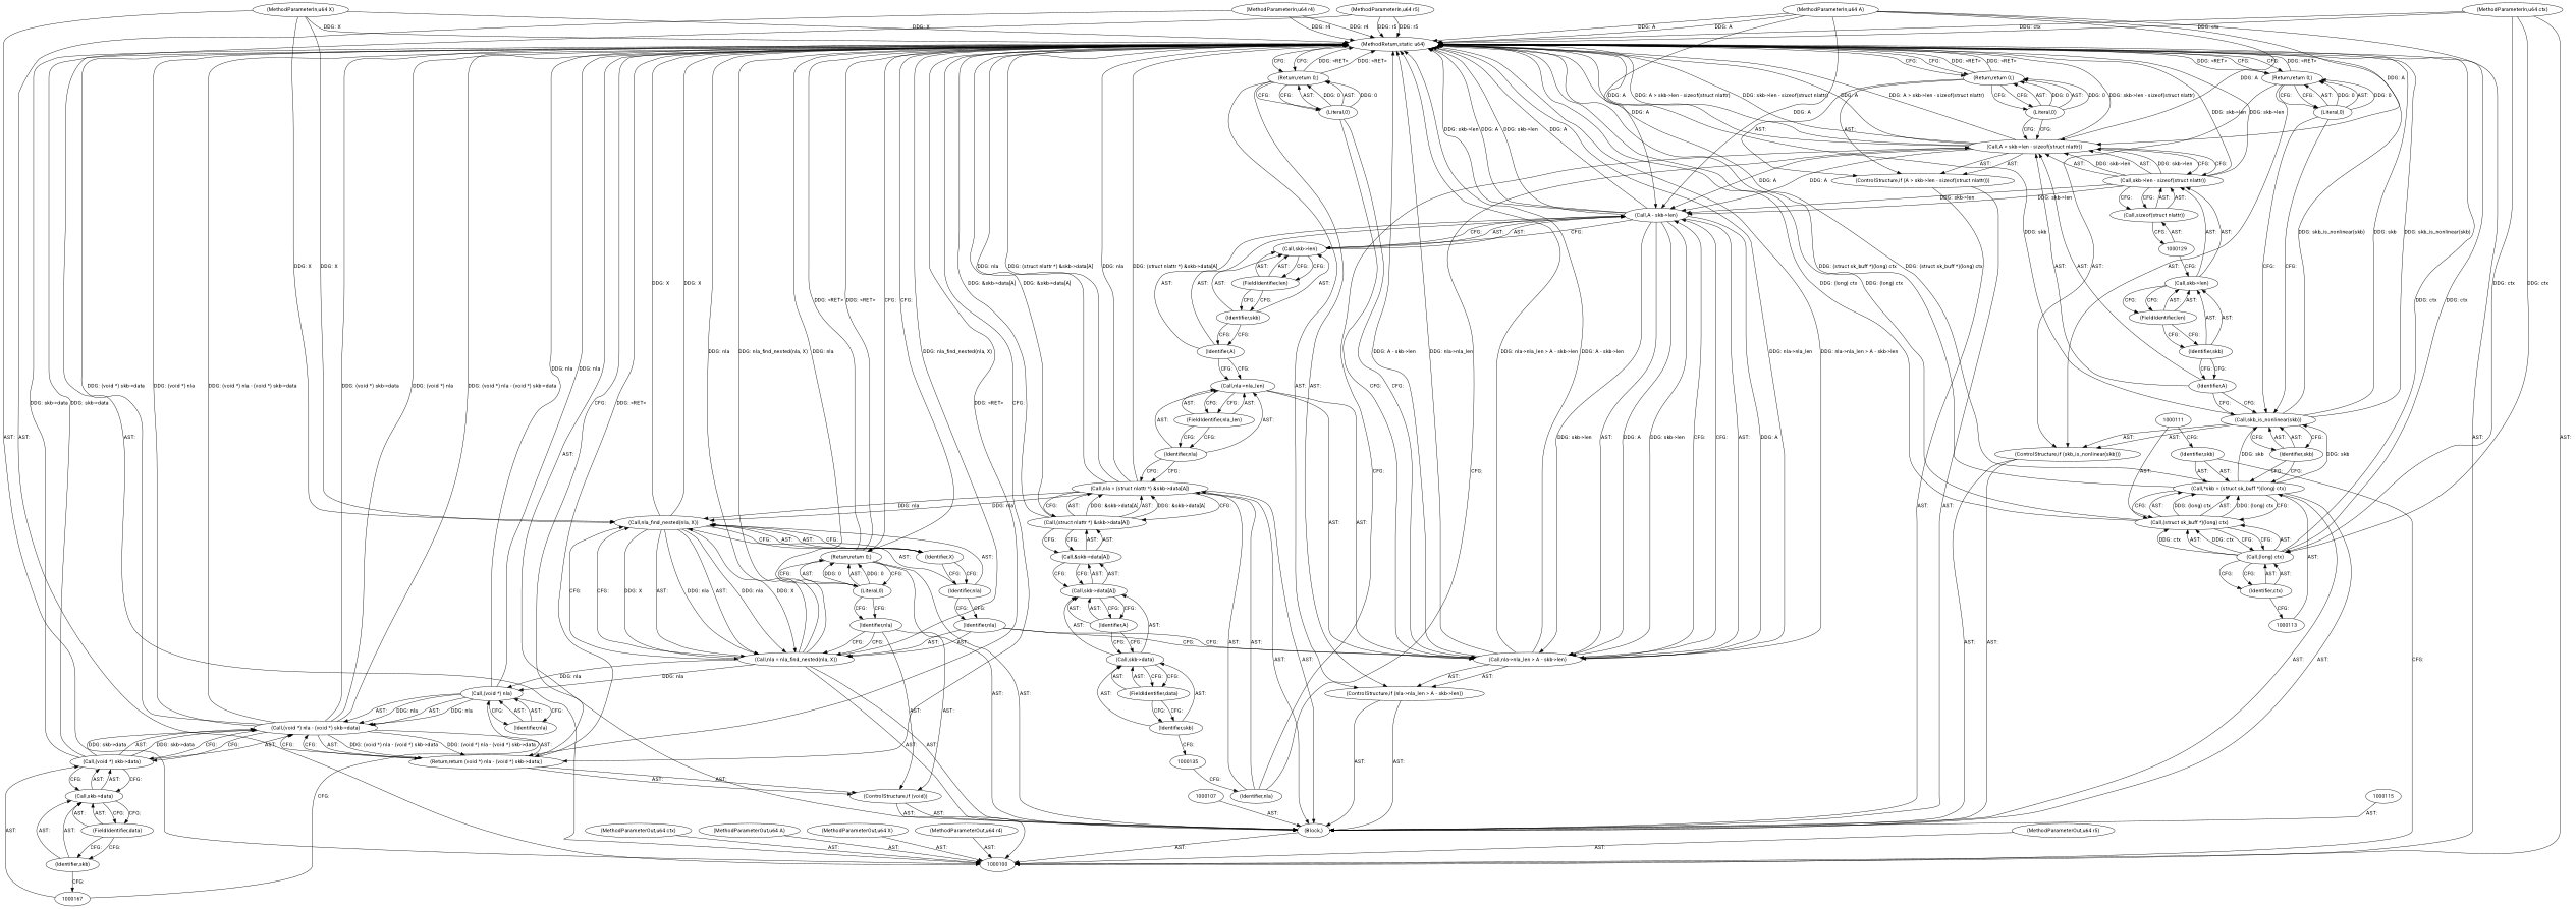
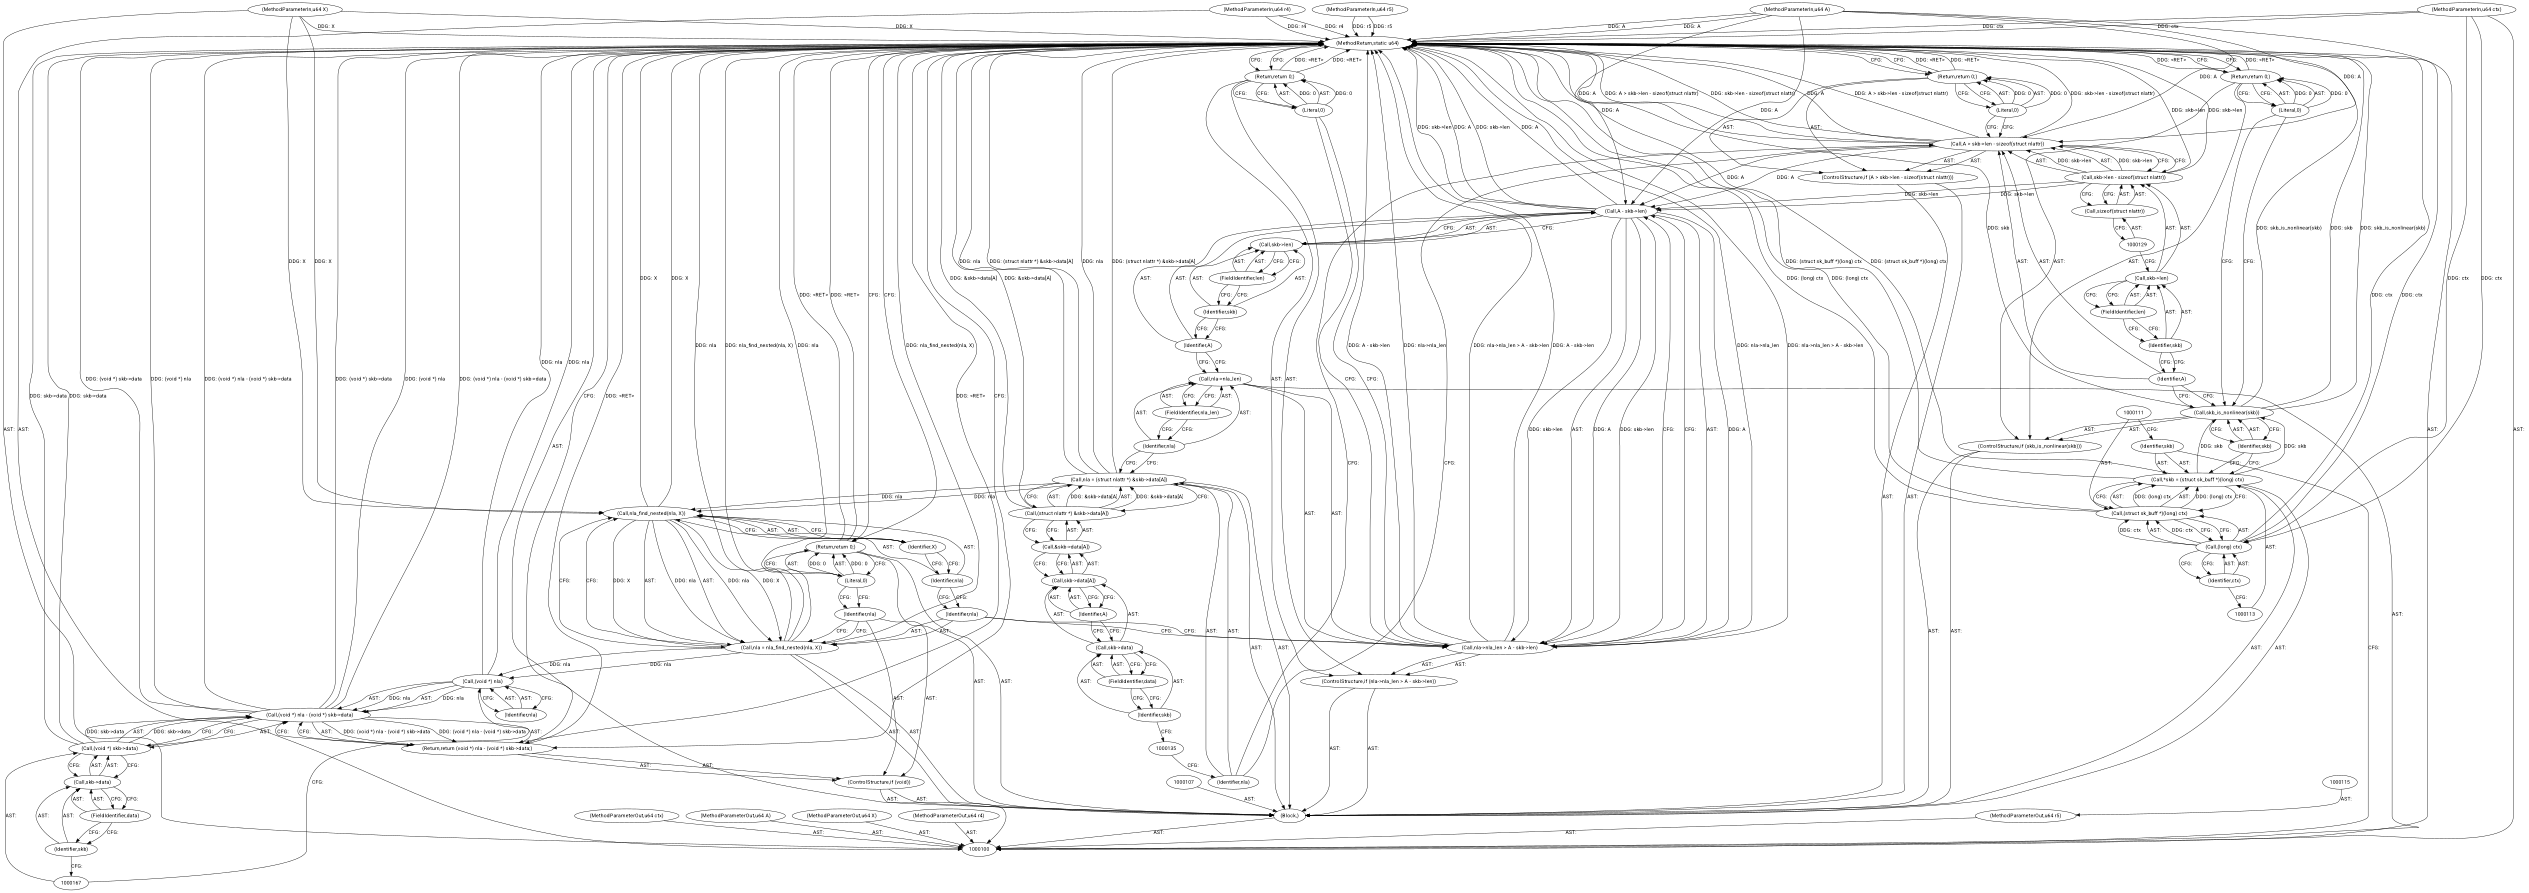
  digraph {
    fontname=Roboto
    node [fontname=Roboto]
    edge [fontname=Roboto]
    n1 [label="(MethodReturn,static u64)"]
    n2 [label="(Return,return 0;)"]
    n3 [label="(Return,return 0;)"]
    n4 [label="(Return,return (void *) nla - (void *) skb->data;)"]
    n5 [label="(Return,return 0;)"]
    n6 [label="(Return,return 0;)"]
    1000100
    n8 [label="(Literal,0)"]
    n9 [label="(ControlStructure,if (A > skb->len - sizeof(struct nlattr)))"]
    n10 [label="(ControlStructure,if (nla->nla_len > A - skb->len))"]
    n11 [label="(Literal,0)"]
    n12 [label="(ControlStructure,if (void))"]
    n13 [label="(Call,(void *) nla - (void *) skb->data)"]
    n14 [label="(Block,)"]
    n15 [label="(Literal,0)"]
    n16 [label="(ControlStructure,if (skb_is_nonlinear(skb)))"]
    n17 [label="(Literal,0)"]
    n18 [label="(MethodParameterIn,u64 ctx)"]
    n19 [label="(Call,(long) ctx)"]
    n20 [label="(Call,(struct sk_buff *)(long) ctx)"]
    n21 [label="(Identifier,ctx)"]
    n22 [label="(MethodParameterOut,u64 ctx)"]
    n23 [label="(MethodParameterIn,u64 A)"]
    n24 [label="(Call,A - skb->len)"]
    n25 [label="(Call,A > skb->len - sizeof(struct nlattr))"]
    n26 [label="(Call,skb->len)"]
    n27 [label="(Call,nla->nla_len > A - skb->len)"]
    n28 [label="(Call,skb->len - sizeof(struct nlattr))"]
    n29 [label="(MethodParameterOut,u64 A)"]
    n30 [label="(MethodParameterIn,u64 X)"]
    n31 [label="(Call,nla_find_nested(nla, X))"]
    n32 [label="(Call,nla = nla_find_nested(nla, X))"]
    n33 [label="(Identifier,X)"]
    n34 [label="(MethodParameterOut,u64 X)"]
    n35 [label="(MethodParameterIn,u64 r4)"]
    n36 [label="(MethodParameterOut,u64 r4)"]
    n37 [label="(MethodParameterIn,u64 r5)"]
    n38 [label="(MethodParameterOut,u64 r5)"]
    n39 [label="(Call,nla = (struct nlattr *) &skb->data[A])"]
    n40 [label="(Call,(struct nlattr *) &skb->data[A])"]
    n41 [label="(Call,&skb->data[A])"]
    n42 [label="(Identifier,nla)"]
    n43 [label="(Call,skb->data[A])"]
    n44 [label="(Identifier,A)"]
    n45 [label="(Call,skb->data)"]
    n46 [label="(FieldIdentifier,data)"]
    n47 [label="(Identifier,skb)"]
    1000135
    n49 [label="(FieldIdentifier,nla_len)"]
    n50 [label="(Call,nla->nla_len)"]
    n51 [label="(Identifier,nla)"]
    n52 [label="(FieldIdentifier,len)"]
    n53 [label="(Identifier,A)"]
    n54 [label="(Identifier,skb)"]
    n55 [label="(Call,(void *) nla)"]
    n56 [label="(Identifier,nla)"]
    n57 [label="(Identifier,nla)"]
    n58 [label="(Identifier,nla)"]
    n59 [label="(Identifier,nla)"]
    n60 [label="(Call,(void *) skb->data)"]
    n61 [label="(Call,skb->data)"]
    n62 [label="(FieldIdentifier,data)"]
    n63 [label="(Identifier,skb)"]
    1000167
    n65 [label="(Call,*skb = (struct sk_buff *)(long) ctx)"]
    n66 [label="(Call,skb_is_nonlinear(skb))"]
    n67 [label="(Identifier,skb)"]
    n68 [label="(Identifier,skb)"]
    1000113
    n70 [label="(Call,sizeof(struct nlattr))"]
    1000129
    n72 [label="(Call,skb->len)"]
    n73 [label="(FieldIdentifier,len)"]
    n74 [label="(Identifier,skb)"]
    n75 [label="(Identifier,A)"]
    1000107
    1000115
    1000111
    n1 -> n2 [label="CFG: "]
    n1 -> n2 [label="CFG: "]
    n1 -> n3 [label="CFG: "]
    n1 -> n3 [label="CFG: "]
    n1 -> n4 [label="CFG: "]
    n1 -> n4 [label="CFG: "]
    n1 -> n5 [label="CFG: "]
    n1 -> n5 [label="CFG: "]
    n1 -> n6 [label="CFG: "]
    n1 -> n6 [label="CFG: "]
    n1 -> 1000100 [label="AST: "]
    n2 -> n1 [label="DDG: <RET>"]
    n2 -> n1 [label="DDG: <RET>"]
    n2 -> n8 [label="CFG: "]
    n2 -> n8 [label="CFG: "]
    n2 -> n9 [label="AST: "]
    n2 -> n9 [label="AST: "]
    n3 -> n1 [label="DDG: <RET>"]
    n3 -> n1 [label="DDG: <RET>"]
    n3 -> n10 [label="AST: "]
    n3 -> n10 [label="AST: "]
    n3 -> n11 [label="CFG: "]
    n3 -> n11 [label="CFG: "]
    n4 -> n1 [label="DDG: <RET>"]
    n4 -> n1 [label="DDG: <RET>"]
    n4 -> n12 [label="AST: "]
    n4 -> n12 [label="AST: "]
    n4 -> n13 [label="CFG: "]
    n4 -> n13 [label="CFG: "]
    n5 -> n1 [label="DDG: <RET>"]
    n5 -> n1 [label="DDG: <RET>"]
    n5 -> n14 [label="AST: "]
    n5 -> n14 [label="AST: "]
    n5 -> n15 [label="CFG: "]
    n5 -> n15 [label="CFG: "]
    n6 -> n1 [label="DDG: <RET>"]
    n6 -> n1 [label="DDG: <RET>"]
    n6 -> n16 [label="AST: "]
    n6 -> n16 [label="AST: "]
    n6 -> n17 [label="CFG: "]
    n6 -> n17 [label="CFG: "]
    n8 -> n2 [label="AST: "]
    n8 -> n2 [label="DDG: 0"]
    n8 -> n2 [label="AST: "]
    n8 -> n2 [label="DDG: 0"]
    n8 -> n25 [label="CFG: "]
    n8 -> n25 [label="CFG: "]
    n9 -> n14 [label="AST: "]
    n9 -> n14 [label="AST: "]
    n10 -> n14 [label="AST: "]
    n10 -> n14 [label="AST: "]
    n11 -> n3 [label="AST: "]
    n11 -> n3 [label="DDG: 0"]
    n11 -> n3 [label="AST: "]
    n11 -> n3 [label="DDG: 0"]
    n11 -> n27 [label="CFG: "]
    n11 -> n27 [label="CFG: "]
    n12 -> n14 [label="AST: "]
    n12 -> n14 [label="AST: "]
    n13 -> n1 [label="DDG: (void *) skb->data"]
    n13 -> n1 [label="DDG: (void *) nla"]
    n13 -> n1 [label="DDG: (void *) nla - (void *) skb->data"]
    n13 -> n1 [label="DDG: (void *) skb->data"]
    n13 -> n1 [label="DDG: (void *) nla"]
    n13 -> n1 [label="DDG: (void *) nla - (void *) skb->data"]
    n13 -> n4 [label="AST: "]
    n13 -> n4 [label="DDG: (void *) nla - (void *) skb->data"]
    n13 -> n4 [label="AST: "]
    n13 -> n4 [label="DDG: (void *) nla - (void *) skb->data"]
    n13 -> n60 [label="CFG: "]
    n13 -> n60 [label="CFG: "]
    n14 -> 1000100 [label="AST: "]
    n15 -> n5 [label="AST: "]
    n15 -> n5 [label="DDG: 0"]
    n15 -> n5 [label="AST: "]
    n15 -> n5 [label="DDG: 0"]
    n15 -> n59 [label="CFG: "]
    n15 -> n59 [label="CFG: "]
    n16 -> n14 [label="AST: "]
    n16 -> n14 [label="AST: "]
    n17 -> n6 [label="AST: "]
    n17 -> n6 [label="DDG: 0"]
    n17 -> n6 [label="AST: "]
    n17 -> n6 [label="DDG: 0"]
    n17 -> n66 [label="CFG: "]
    n17 -> n66 [label="CFG: "]
    n18 -> n1 [label="DDG: ctx"]
    n18 -> n1 [label="DDG: ctx"]
    n18 -> 1000100 [label="AST: "]
    n18 -> n19 [label="DDG: ctx"]
    n18 -> n19 [label="DDG: ctx"]
    n19 -> n1 [label="DDG: ctx"]
    n19 -> n1 [label="DDG: ctx"]
    n19 -> n20 [label="AST: "]
    n19 -> n20 [label="DDG: ctx"]
    n19 -> n20 [label="AST: "]
    n19 -> n20 [label="DDG: ctx"]
    n19 -> n21 [label="CFG: "]
    n19 -> n21 [label="CFG: "]
    n20 -> n1 [label="DDG: (long) ctx"]
    n20 -> n1 [label="DDG: (long) ctx"]
    n20 -> n19 [label="CFG: "]
    n20 -> n19 [label="CFG: "]
    n20 -> n65 [label="AST: "]
    n20 -> n65 [label="DDG: (long) ctx"]
    n20 -> n65 [label="AST: "]
    n20 -> n65 [label="DDG: (long) ctx"]
    n21 -> n19 [label="AST: "]
    n21 -> n19 [label="AST: "]
    n21 -> 1000113 [label="CFG: "]
    n22 -> 1000100 [label="AST: "]
    n23 -> n1 [label="DDG: A"]
    n23 -> n1 [label="DDG: A"]
    n23 -> 1000100 [label="AST: "]
    n23 -> n24 [label="DDG: A"]
    n23 -> n24 [label="DDG: A"]
    n23 -> n25 [label="DDG: A"]
    n23 -> n25 [label="DDG: A"]
    n24 -> n1 [label="DDG: skb->len"]
    n24 -> n1 [label="DDG: A"]
    n24 -> n1 [label="DDG: skb->len"]
    n24 -> n1 [label="DDG: A"]
    n24 -> n26 [label="CFG: "]
    n24 -> n26 [label="CFG: "]
    n24 -> n27 [label="AST: "]
    n24 -> n27 [label="DDG: A"]
    n24 -> n27 [label="DDG: skb->len"]
    n24 -> n27 [label="AST: "]
    n24 -> n27 [label="DDG: A"]
    n24 -> n27 [label="DDG: skb->len"]
    n25 -> n1 [label="DDG: A"]
    n25 -> n1 [label="DDG: A > skb->len - sizeof(struct nlattr)"]
    n25 -> n1 [label="DDG: skb->len - sizeof(struct nlattr)"]
    n25 -> n1 [label="DDG: A"]
    n25 -> n1 [label="DDG: A > skb->len - sizeof(struct nlattr)"]
    n25 -> n1 [label="DDG: skb->len - sizeof(struct nlattr)"]
    n25 -> n9 [label="AST: "]
    n25 -> n9 [label="AST: "]
    n25 -> n24 [label="DDG: A"]
    n25 -> n24 [label="DDG: A"]
    n25 -> n28 [label="CFG: "]
    n25 -> n28 [label="CFG: "]
    n26 -> n24 [label="AST: "]
    n26 -> n24 [label="AST: "]
    n26 -> n52 [label="CFG: "]
    n26 -> n52 [label="CFG: "]
    n27 -> n1 [label="DDG: A - skb->len"]
    n27 -> n1 [label="DDG: nla->nla_len"]
    n27 -> n1 [label="DDG: nla->nla_len > A - skb->len"]
    n27 -> n1 [label="DDG: A - skb->len"]
    n27 -> n1 [label="DDG: nla->nla_len"]
    n27 -> n1 [label="DDG: nla->nla_len > A - skb->len"]
    n27 -> n10 [label="AST: "]
    n27 -> n10 [label="AST: "]
    n27 -> n24 [label="CFG: "]
    n27 -> n24 [label="CFG: "]
    n28 -> n1 [label="DDG: skb->len"]
    n28 -> n1 [label="DDG: skb->len"]
    n28 -> n24 [label="DDG: skb->len"]
    n28 -> n24 [label="DDG: skb->len"]
    n28 -> n25 [label="AST: "]
    n28 -> n25 [label="DDG: skb->len"]
    n28 -> n25 [label="AST: "]
    n28 -> n25 [label="DDG: skb->len"]
    n28 -> n70 [label="CFG: "]
    n28 -> n70 [label="CFG: "]
    n29 -> 1000100 [label="AST: "]
    n30 -> n1 [label="DDG: X"]
    n30 -> n1 [label="DDG: X"]
    n30 -> 1000100 [label="AST: "]
    n30 -> n31 [label="DDG: X"]
    n30 -> n31 [label="DDG: X"]
    n31 -> n1 [label="DDG: X"]
    n31 -> n1 [label="DDG: X"]
    n31 -> n32 [label="AST: "]
    n31 -> n32 [label="DDG: nla"]
    n31 -> n32 [label="DDG: X"]
    n31 -> n32 [label="AST: "]
    n31 -> n32 [label="DDG: nla"]
    n31 -> n32 [label="DDG: X"]
    n31 -> n33 [label="CFG: "]
    n31 -> n33 [label="CFG: "]
    n32 -> n1 [label="DDG: nla"]
    n32 -> n1 [label="DDG: nla_find_nested(nla, X)"]
    n32 -> n1 [label="DDG: nla"]
    n32 -> n1 [label="DDG: nla_find_nested(nla, X)"]
    n32 -> n14 [label="AST: "]
    n32 -> n14 [label="AST: "]
    n32 -> n31 [label="CFG: "]
    n32 -> n31 [label="CFG: "]
    n32 -> n55 [label="DDG: nla"]
    n32 -> n55 [label="DDG: nla"]
    n33 -> n31 [label="AST: "]
    n33 -> n31 [label="AST: "]
    n33 -> n58 [label="CFG: "]
    n33 -> n58 [label="CFG: "]
    n34 -> 1000100 [label="AST: "]
    n35 -> n1 [label="DDG: r4"]
    n35 -> n1 [label="DDG: r4"]
    n35 -> 1000100 [label="AST: "]
    n36 -> 1000100 [label="AST: "]
    n37 -> n1 [label="DDG: r5"]
    n37 -> n1 [label="DDG: r5"]
-   n37 -> 1000100 [label="AST: "]
+   n50 -> 1000100 [label="AST: "]
    n38 -> 1000100 [label="AST: "]
    n39 -> n1 [label="DDG: (struct nlattr *) &skb->data[A]"]
    n39 -> n1 [label="DDG: nla"]
    n39 -> n1 [label="DDG: (struct nlattr *) &skb->data[A]"]
    n39 -> n1 [label="DDG: nla"]
    n39 -> n14 [label="AST: "]
    n39 -> n14 [label="AST: "]
    n39 -> n31 [label="DDG: nla"]
    n39 -> n31 [label="DDG: nla"]
    n39 -> n40 [label="CFG: "]
    n39 -> n40 [label="CFG: "]
    n40 -> n1 [label="DDG: &skb->data[A]"]
    n40 -> n1 [label="DDG: &skb->data[A]"]
    n40 -> n39 [label="AST: "]
    n40 -> n39 [label="DDG: &skb->data[A]"]
    n40 -> n39 [label="AST: "]
    n40 -> n39 [label="DDG: &skb->data[A]"]
    n40 -> n41 [label="CFG: "]
    n40 -> n41 [label="CFG: "]
    n41 -> n40 [label="AST: "]
    n41 -> n40 [label="AST: "]
    n41 -> n43 [label="CFG: "]
    n41 -> n43 [label="CFG: "]
    n42 -> n25 [label="CFG: "]
    n42 -> n25 [label="CFG: "]
    n42 -> n39 [label="AST: "]
    n42 -> n39 [label="AST: "]
    n43 -> n41 [label="AST: "]
    n43 -> n41 [label="AST: "]
    n43 -> n44 [label="CFG: "]
    n43 -> n44 [label="CFG: "]
    n44 -> n43 [label="AST: "]
    n44 -> n43 [label="AST: "]
    n44 -> n45 [label="CFG: "]
    n44 -> n45 [label="CFG: "]
    n45 -> n43 [label="AST: "]
    n45 -> n43 [label="AST: "]
    n45 -> n46 [label="CFG: "]
    n45 -> n46 [label="CFG: "]
    n46 -> n45 [label="AST: "]
    n46 -> n45 [label="AST: "]
    n46 -> n47 [label="CFG: "]
    n46 -> n47 [label="CFG: "]
    n47 -> n45 [label="AST: "]
    n47 -> n45 [label="AST: "]
    n47 -> 1000135 [label="CFG: "]
    1000135 -> n42 [label="CFG: "]
    n49 -> n50 [label="AST: "]
    n49 -> n50 [label="AST: "]
    n49 -> n51 [label="CFG: "]
    n49 -> n51 [label="CFG: "]
    n50 -> n27 [label="AST: "]
    n50 -> n27 [label="AST: "]
    n50 -> n49 [label="CFG: "]
    n50 -> n49 [label="CFG: "]
    n51 -> n39 [label="CFG: "]
    n51 -> n39 [label="CFG: "]
    n51 -> n50 [label="AST: "]
    n51 -> n50 [label="AST: "]
    n52 -> n26 [label="AST: "]
    n52 -> n26 [label="AST: "]
    n52 -> n54 [label="CFG: "]
    n52 -> n54 [label="CFG: "]
    n53 -> n24 [label="AST: "]
    n53 -> n24 [label="AST: "]
    n53 -> n50 [label="CFG: "]
    n53 -> n50 [label="CFG: "]
    n54 -> n26 [label="AST: "]
    n54 -> n26 [label="AST: "]
    n54 -> n53 [label="CFG: "]
    n54 -> n53 [label="CFG: "]
    n55 -> n1 [label="DDG: nla"]
    n55 -> n1 [label="DDG: nla"]
    n55 -> n13 [label="AST: "]
    n55 -> n13 [label="DDG: nla"]
    n55 -> n13 [label="AST: "]
    n55 -> n13 [label="DDG: nla"]
    n55 -> n56 [label="CFG: "]
    n55 -> n56 [label="CFG: "]
    n56 -> n55 [label="AST: "]
    n56 -> n55 [label="AST: "]
    n57 -> n27 [label="CFG: "]
    n57 -> n27 [label="CFG: "]
    n57 -> n32 [label="AST: "]
    n57 -> n32 [label="AST: "]
    n58 -> n31 [label="AST: "]
    n58 -> n31 [label="AST: "]
    n58 -> n57 [label="CFG: "]
    n58 -> n57 [label="CFG: "]
    n59 -> n12 [label="AST: "]
    n59 -> n12 [label="AST: "]
    n59 -> n32 [label="CFG: "]
    n59 -> n32 [label="CFG: "]
    n60 -> n1 [label="DDG: skb->data"]
    n60 -> n1 [label="DDG: skb->data"]
    n60 -> n13 [label="AST: "]
    n60 -> n13 [label="DDG: skb->data"]
    n60 -> n13 [label="AST: "]
    n60 -> n13 [label="DDG: skb->data"]
    n60 -> n61 [label="CFG: "]
    n60 -> n61 [label="CFG: "]
    n61 -> n60 [label="AST: "]
    n61 -> n60 [label="AST: "]
    n61 -> n62 [label="CFG: "]
    n61 -> n62 [label="CFG: "]
    n62 -> n61 [label="AST: "]
    n62 -> n61 [label="AST: "]
    n62 -> n63 [label="CFG: "]
    n62 -> n63 [label="CFG: "]
    n63 -> n61 [label="AST: "]
    n63 -> n61 [label="AST: "]
    n63 -> 1000167 [label="CFG: "]
    1000167 -> n55 [label="CFG: "]
    1000167 -> n60 [label="AST: "]
    n65 -> n1 [label="DDG: (struct sk_buff *)(long) ctx"]
    n65 -> n1 [label="DDG: (struct sk_buff *)(long) ctx"]
    n65 -> n14 [label="AST: "]
    n65 -> n14 [label="AST: "]
    n65 -> n20 [label="CFG: "]
    n65 -> n20 [label="CFG: "]
    n65 -> n66 [label="DDG: skb"]
    n65 -> n66 [label="DDG: skb"]
    n66 -> n1 [label="DDG: skb_is_nonlinear(skb)"]
    n66 -> n1 [label="DDG: skb"]
    n66 -> n1 [label="DDG: skb_is_nonlinear(skb)"]
    n66 -> n1 [label="DDG: skb"]
    n66 -> n16 [label="AST: "]
    n66 -> n16 [label="AST: "]
    n66 -> n67 [label="CFG: "]
    n66 -> n67 [label="CFG: "]
    n67 -> n65 [label="CFG: "]
    n67 -> n65 [label="CFG: "]
    n67 -> n66 [label="AST: "]
    n67 -> n66 [label="AST: "]
    n68 -> 1000100 [label="CFG: "]
    n68 -> n65 [label="AST: "]
    n68 -> n65 [label="AST: "]
    1000113 -> n65 [label="AST: "]
    n70 -> n28 [label="AST: "]
    n70 -> n28 [label="AST: "]
    n70 -> 1000129 [label="CFG: "]
    1000129 -> n70 [label="AST: "]
    1000129 -> n72 [label="CFG: "]
    n72 -> n28 [label="AST: "]
    n72 -> n28 [label="AST: "]
    n72 -> n73 [label="CFG: "]
    n72 -> n73 [label="CFG: "]
    n73 -> n72 [label="AST: "]
    n73 -> n72 [label="AST: "]
    n73 -> n74 [label="CFG: "]
    n73 -> n74 [label="CFG: "]
    n74 -> n72 [label="AST: "]
    n74 -> n72 [label="AST: "]
    n74 -> n75 [label="CFG: "]
    n74 -> n75 [label="CFG: "]
    n75 -> n25 [label="AST: "]
    n75 -> n25 [label="AST: "]
    n75 -> n66 [label="CFG: "]
    n75 -> n66 [label="CFG: "]
    1000107 -> n14 [label="AST: "]
-   1000115 -> n14 [label="AST: "]
+   1000115 -> n38 [label="AST: "]
    1000111 -> n20 [label="AST: "]
    1000111 -> n68 [label="CFG: "]
  }
